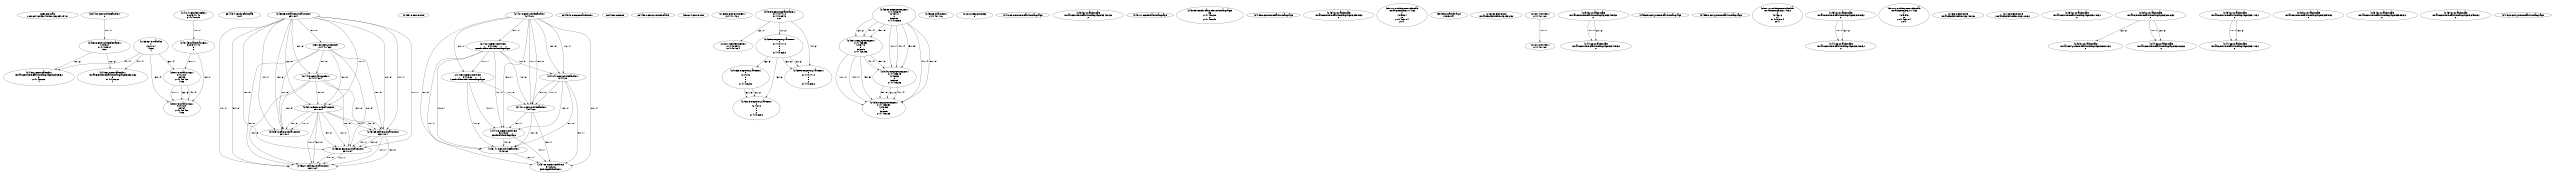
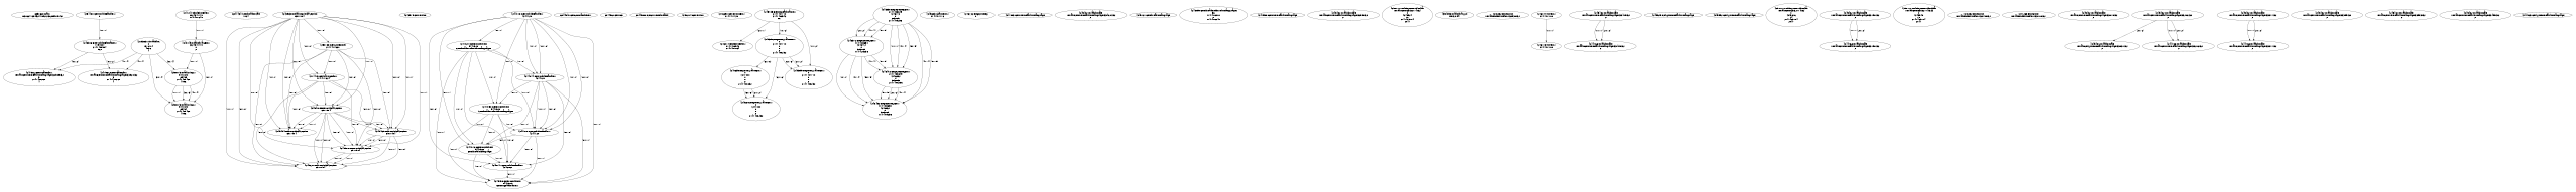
  digraph {
    n1 [label="6850628.main\n0030cc41c31f32418b2c136285b154c1"]
    n2 [label="4254480.GetModuleHandleW\n0"]
    n3 [label="4243306.GetModuleFileNameW\n4194304\n2147408904\n522"]
    n4 [label="4247567.GetLocaleInfoW\nretval_GetUserDefaultUILanguage_33920_32\n3\n2147408268\n4"]
    n5 [label="4247567.GetLocaleInfoW\nretval_GetUserDefaultUILanguage_32989_32\n3\n2147408268\n4"]
    n6 [label="6844434.SetThreadLocale\n1024"]
    n7 [label="4243965.InitializeCriticalSection\n6917004"]
    n8 [label="4250188.GetSystemInfo\n2147417660"]
    n9 [label="4214413.GetStartupInfoW\n2147417624"]
    n10 [label="4245418.EnterCriticalSection\n6917004"]
    n11 [label="4245469.LeaveCriticalSection\n6917004"]
    n12 [label="4245580.EnterCriticalSection\n6917004"]
    n13 [label="4245621.LeaveCriticalSection\n6917004"]
    n14 [label="4245454.LeaveCriticalSection\n6917004"]
    n15 [label="4243979.GetVersion\n"]
    n16 [label="4244018.GetModuleHandleW\n4244120"]
    n17 [label="4244024.GetProcAddress\n9441320\nGetThreadPreferredUILanguages"]
    n18 [label="4244044.GetModuleHandleW\n4244120"]
    n19 [label="4244050.GetProcAddress\n9441320\nSetThreadPreferredUILanguages"]
    n20 [label="4244070.GetModuleHandleW\n4244120"]
    n21 [label="4244076.GetProcAddress\n9441320\nGetThreadUILanguage"]
    n22 [label="4245741.GetModuleHandleW\n4246160"]
    n23 [label="4245758.GetProcAddress\n9441320\nGetLongPathNameW"]
    n24 [label="6844540.GetCommandLineW\n"]
    n25 [label="6844560.GetACP\n"]
    n26 [label="6844580.GetCurrentThreadId\n"]
    n27 [label="4250204.GetVersion\n"]
    n28 [label="4276690.GetVersionExW\n2147417420"]
    n29 [label="4245785.GetLongPathNameW\n2147407710\n2147406542\n261"]
    n30 [label="4246014.FindFirstFileW\n2147406542\n2147407064"]
    n31 [label="4246556.RegQueryValueExW\n0\n2147407710\n0\n0\n0\n2147408232"]
    n32 [label="4246599.RegQueryValueExW\n0\n2147407710\n0\n0\n0\n2147408232"]
    n33 [label="4215383.VirtualAlloc\n0\n1310704\n4096\n4"]
    n34 [label="4250073.LoadStringW\n9441340\n65485\n2147409468\n4096"]
    n35 [label="4250073.LoadStringW\n9441340\n65484\n2147409468\n4096"]
    n36 [label="4246338.RegOpenKeyExW\n2147483649\n4246772\n0\n983065\n2147408236"]
    n37 [label="4246372.RegOpenKeyExW\n2147483650\n4246772\n0\n983065\n2147428236"]
    n38 [label="4246402.RegOpenKeyExW\n2147483649\n4246832\n0\n983065\n2147408236"]
    n39 [label="4246432.RegOpenKeyExW\n2147483650\n4246832\n0\n983065\n2147408236"]
    n40 [label="4240635.RegQueryValueExW\n0\n4247000\n0\n0\n0\n2147408232"]
    n41 [label="4246676.RegQueryValueExW\n0\n4247000\n0\n0\n0\n2147408232"]
    n42 [label="4245683.CharNextW\n2147407716"]
    n43 [label="4246722.RegCloseKey\n0"]
    n44 [label="4247883.GetUserDefaultUILanguage\n"]
    n45 [label="4245487.IsValidLocale\nretval_GetUserDefaultUILanguage_33460_32\n2"]
    n46 [label="4245121.GetThreadUILanguage\n"]
    n47 [label="4245059.GetThreadPreferredUILanguages\n56\n2147408200\n0\n2147408240"]
    n48 [label="4247558.GetUserDefaultUILanguage\n"]
    n49 [label="4245487.IsValidLocale\nretval_GetUserDefaultUILanguage_32998_32\n2"]
    n50 [label="4250171.MultiByteToWideChar\nretval_GetACP_32774_32\n0\n4243924\n10\n2147403704\n2047"]
    n51 [label="4354893.LoadLibraryA\nuser32.dll"]
    n52 [label="4247247.FindFirstFileW\n3224341740\n2147407640"]
    n53 [label="4248145.LoadLibraryExW\n3224341740\n0\n2"]
    n54 [label="4246032.FindClose\nretval_FindFirstFileW_32930_32"]
    n55 [label="4246044.lstrlenW\n2147407108"]
    n56 [label="4246113.lstrlenW\n2147407108"]
    n57 [label="4245487.IsValidLocale\nretval_GetUserDefaultUILanguage_33409_32\n2"]
    n58 [label="4244766.IsValidLocale\nretval_GetUserDefaultUILanguage_33409_32\n2"]
    n59 [label="4245525.GetSystemDefaultUILanguage\n"]
    n60 [label="4245552.GetSystemDefaultUILanguage\n"]
    n61 [label="4250171.MultiByteToWideChar\nretval_GetACP_32774_32\n0\n4243616\n14\n2147403704\n2047"]
    n62 [label="4245487.IsValidLocale\nretval_GetUserDefaultUILanguage_33158_32\n2"]
    n63 [label="4244766.IsValidLocale\nretval_GetUserDefaultUILanguage_33158_32\n2"]
    n64 [label="4250171.MultiByteToWideChar\nretval_GetACP_32774_32\n0\n4243948\n10\n2147403704\n2047"]
    n65 [label="4246032.FindClose\nretval_FindFirstFileW_32798_32"]
    n66 [label="4247263.FindClose\nretval_FindFirstFileW_33108_32"]
    n67 [label="4245487.IsValidLocale\nretval_GetUserDefaultUILanguage_33078_32\n2"]
    n68 [label="4245487.IsValidLocale\nretval_GetUserDefaultUILanguage_33206_32\n2"]
    n69 [label="4245487.IsValidLocale\nretval_GetSystemDefaultUILanguage_33831_32\n2"]
    n70 [label="4244766.IsValidLocale\nretval_GetUserDefaultUILanguage_33206_32\n2"]
    n71 [label="4245487.IsValidLocale\nretval_GetUserDefaultUILanguage_33377_32\n2"]
    n72 [label="4244766.IsValidLocale\nretval_GetUserDefaultUILanguage_33377_32\n2"]
    n73 [label="4245487.IsValidLocale\nretval_GetUserDefaultUILanguage_33395_32\n2"]
    n74 [label="4245487.IsValidLocale\nretval_GetUserDefaultUILanguage_33593_32\n2"]
    n75 [label="4245487.IsValidLocale\nretval_GetUserDefaultUILanguage_33499_32\n2"]
    n76 [label="4247923.GetSystemDefaultUILanguage\n"]
    n2 -> n3 [label="(0-->1)"]
    n3 -> n4 [label="(0-->2)"]
    n3 -> n5 [label="(0-->2)"]
    n7 -> n8 [label="(0-->0)"]
    n7 -> n9 [label="(0-->0)"]
    n7 -> n10 [label="(1-->1)"]
    n7 -> n10 [label="(0-->0)"]
    n7 -> n11 [label="(1-->1)"]
    n7 -> n11 [label="(0-->0)"]
    n7 -> n12 [label="(1-->1)"]
    n7 -> n12 [label="(0-->0)"]
    n7 -> n13 [label="(1-->1)"]
    n7 -> n13 [label="(0-->0)"]
    n7 -> n14 [label="(1-->1)"]
    n7 -> n14 [label="(0-->0)"]
    n8 -> n9 [label="(0-->0)"]
    n8 -> n10 [label="(0-->0)"]
    n8 -> n11 [label="(0-->0)"]
    n8 -> n12 [label="(0-->0)"]
    n8 -> n13 [label="(0-->0)"]
    n8 -> n14 [label="(0-->0)"]
    n9 -> n10 [label="(0-->0)"]
    n9 -> n11 [label="(0-->0)"]
    n9 -> n12 [label="(0-->0)"]
    n9 -> n13 [label="(0-->0)"]
    n9 -> n14 [label="(0-->0)"]
    n10 -> n11 [label="(1-->1)"]
    n10 -> n11 [label="(0-->0)"]
    n10 -> n12 [label="(1-->1)"]
    n10 -> n12 [label="(0-->0)"]
    n10 -> n13 [label="(1-->1)"]
    n10 -> n13 [label="(0-->0)"]
    n10 -> n14 [label="(1-->1)"]
    n10 -> n14 [label="(0-->0)"]
    n11 -> n12 [label="(1-->1)"]
    n11 -> n12 [label="(0-->0)"]
    n11 -> n13 [label="(1-->1)"]
    n11 -> n13 [label="(0-->0)"]
    n12 -> n13 [label="(1-->1)"]
    n12 -> n13 [label="(0-->0)"]
    n16 -> n17 [label="(0-->1)"]
    n16 -> n18 [label="(1-->1)"]
    n16 -> n18 [label="(0-->0)"]
    n16 -> n19 [label="(0-->1)"]
    n16 -> n20 [label="(1-->1)"]
    n16 -> n20 [label="(0-->0)"]
    n16 -> n21 [label="(0-->1)"]
    n16 -> n22 [label="(0-->0)"]
    n16 -> n23 [label="(0-->1)"]
    n17 -> n18 [label="(1-->0)"]
    n17 -> n19 [label="(1-->1)"]
    n17 -> n20 [label="(1-->0)"]
    n17 -> n21 [label="(1-->1)"]
    n17 -> n22 [label="(1-->0)"]
    n17 -> n23 [label="(1-->1)"]
+   n18 -> n19 [label="(0-->1)"]
    n18 -> n20 [label="(1-->1)"]
    n18 -> n20 [label="(0-->0)"]
    n18 -> n21 [label="(0-->1)"]
    n18 -> n22 [label="(0-->0)"]
    n18 -> n23 [label="(0-->1)"]
    n19 -> n20 [label="(1-->0)"]
    n19 -> n21 [label="(1-->1)"]
    n19 -> n22 [label="(1-->0)"]
+   n19 -> n23 [label="(1-->1)"]
    n20 -> n21 [label="(0-->1)"]
    n20 -> n22 [label="(0-->0)"]
    n20 -> n23 [label="(0-->1)"]
    n21 -> n22 [label="(1-->0)"]
    n21 -> n23 [label="(1-->1)"]
    n22 -> n23 [label="(0-->1)"]
    n29 -> n30 [label="(2-->1)"]
    n29 -> n31 [label="(1-->2)"]
    n29 -> n32 [label="(1-->2)"]
    n31 -> n32 [label="(2-->2)"]
    n31 -> n32 [label="(6-->6)"]
    n31 -> n40 [label="(6-->6)"]
    n31 -> n41 [label="(6-->6)"]
    n33 -> n4 [label="(4-->4)"]
    n33 -> n5 [label="(4-->4)"]
    n33 -> n34 [label="(3-->4)"]
    n33 -> n35 [label="(3-->4)"]
    n34 -> n35 [label="(1-->1)"]
    n34 -> n35 [label="(3-->3)"]
    n34 -> n35 [label="(4-->4)"]
    n36 -> n37 [label="(2-->2)"]
    n36 -> n37 [label="(4-->4)"]
    n36 -> n37 [label="(5-->5)"]
    n36 -> n38 [label="(1-->1)"]
    n36 -> n38 [label="(4-->4)"]
    n36 -> n38 [label="(5-->5)"]
    n36 -> n39 [label="(4-->4)"]
    n36 -> n39 [label="(5-->5)"]
    n37 -> n38 [label="(4-->4)"]
    n37 -> n38 [label="(5-->5)"]
    n37 -> n39 [label="(1-->1)"]
    n37 -> n39 [label="(4-->4)"]
    n37 -> n39 [label="(5-->5)"]
    n38 -> n39 [label="(2-->2)"]
    n38 -> n39 [label="(4-->4)"]
    n38 -> n39 [label="(5-->5)"]
    n40 -> n41 [label="(2-->2)"]
    n40 -> n41 [label="(6-->6)"]
    n52 -> n53 [label="(1-->1)"]
    n53 -> n34 [label="(0-->1)"]
    n53 -> n35 [label="(0-->1)"]
    n55 -> n56 [label="(1-->1)"]
    n57 -> n58 [label="(1-->1)"]
    n57 -> n58 [label="(2-->2)"]
    n62 -> n63 [label="(1-->1)"]
    n62 -> n63 [label="(2-->2)"]
    n68 -> n69 [label="(2-->2)"]
    n68 -> n70 [label="(1-->1)"]
    n68 -> n70 [label="(2-->2)"]
    n71 -> n72 [label="(1-->1)"]
    n71 -> n72 [label="(2-->2)"]
  }
